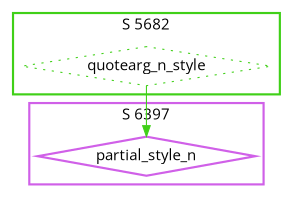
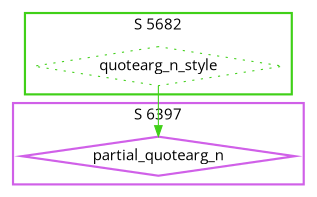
  digraph {
    fontname="Open Sans"
    node [shape=diamond fontname="Open Sans"]
-   n1 [color="#D060E8" label=partial_style_n style=bold]
+   n1 [color="#D060E8" label=partial_quotearg_n style=bold]
    n2 [color="#40D018" label=quotearg_n_style style=dotted]
    subgraph cluster_1 {
      color="#D060E8"
      label="S 6397"
      style=bold
      n1
    }
    subgraph cluster_2 {
      color="#40D018"
      label="S 5682"
      style=bold
      n2
    }
    n2 -> n1 [color="#40D018" fontname="Open Sans"]
  }
